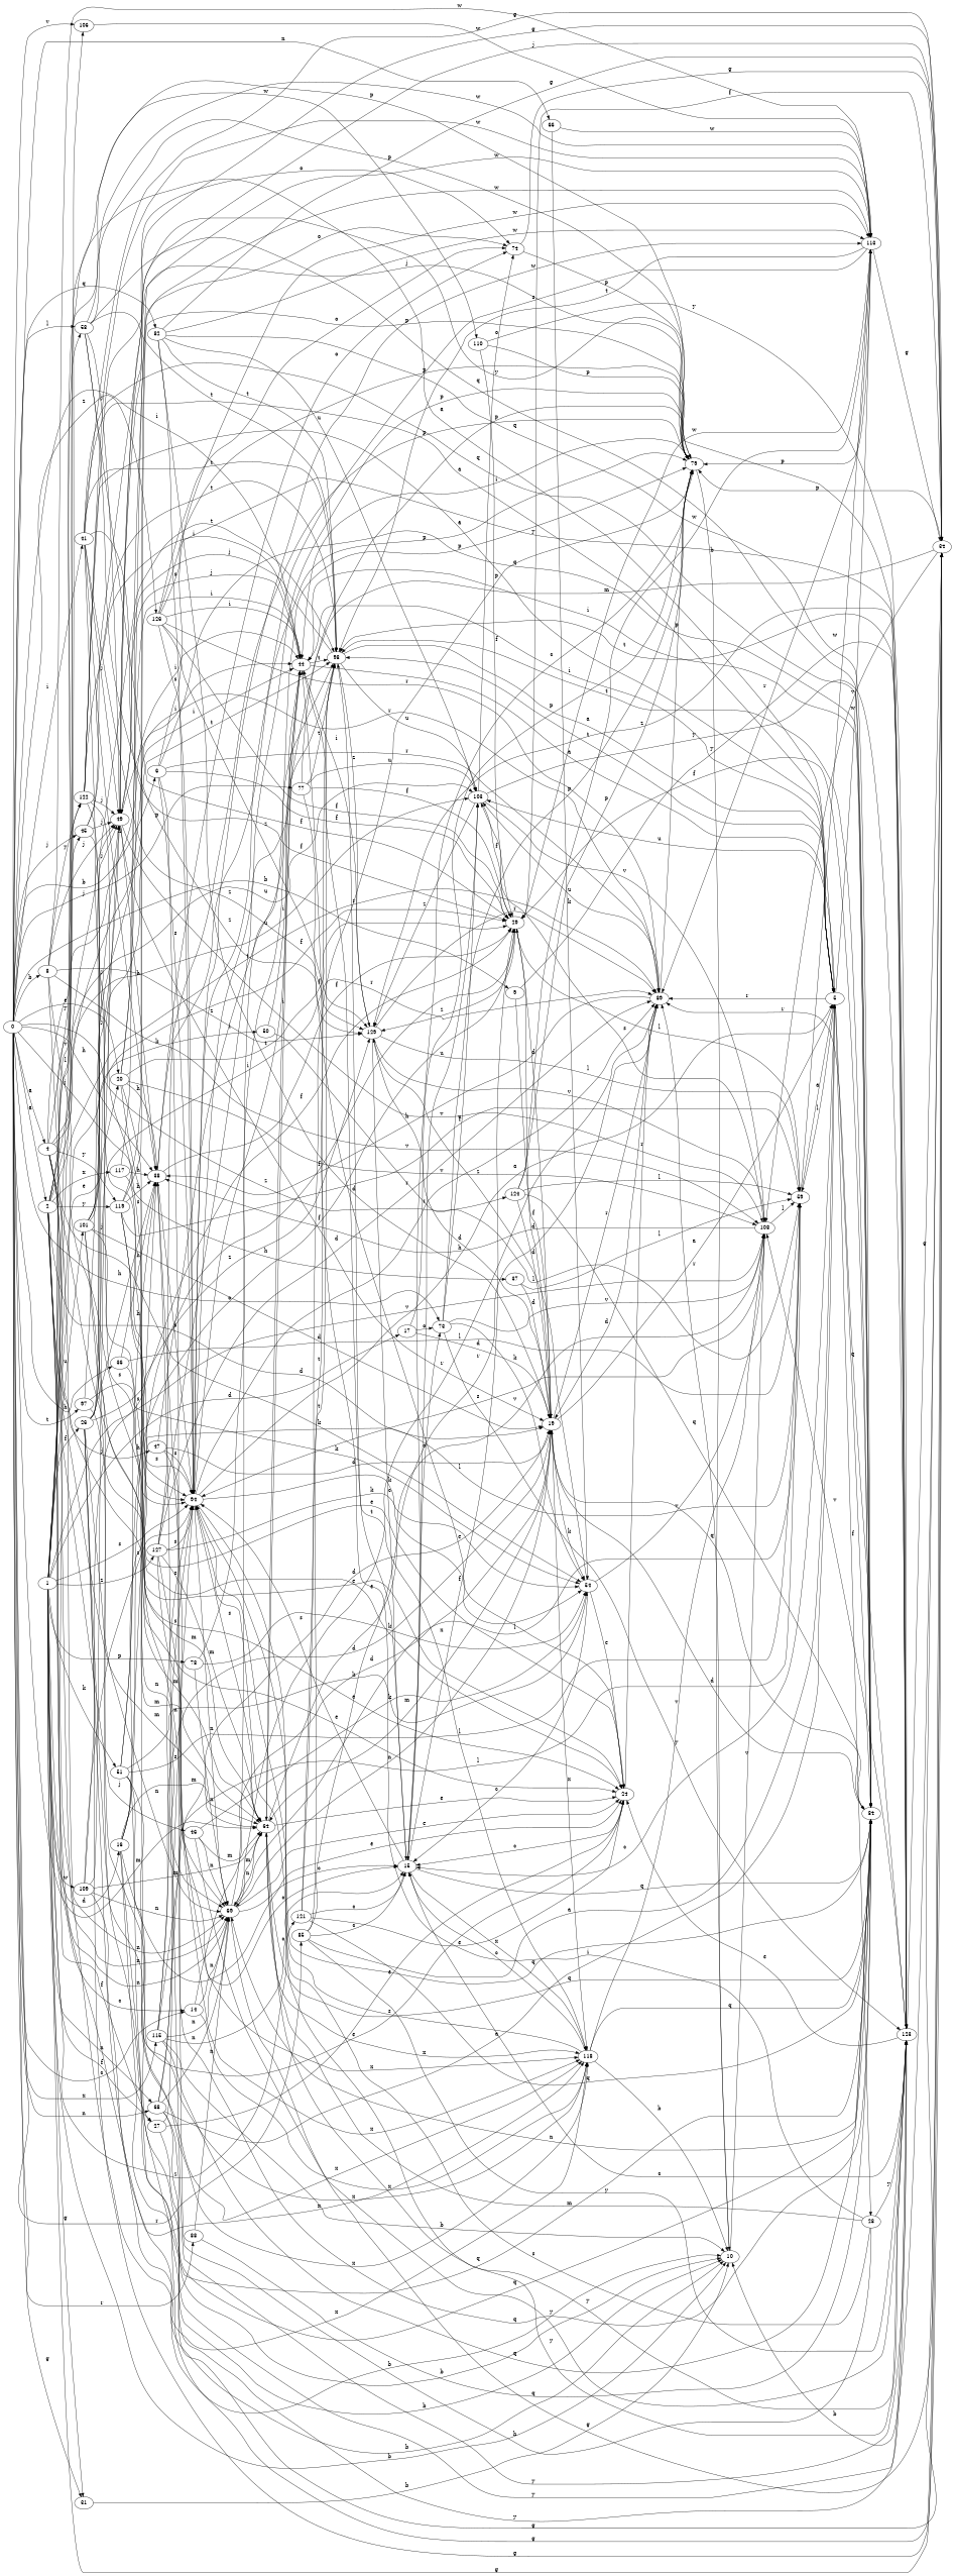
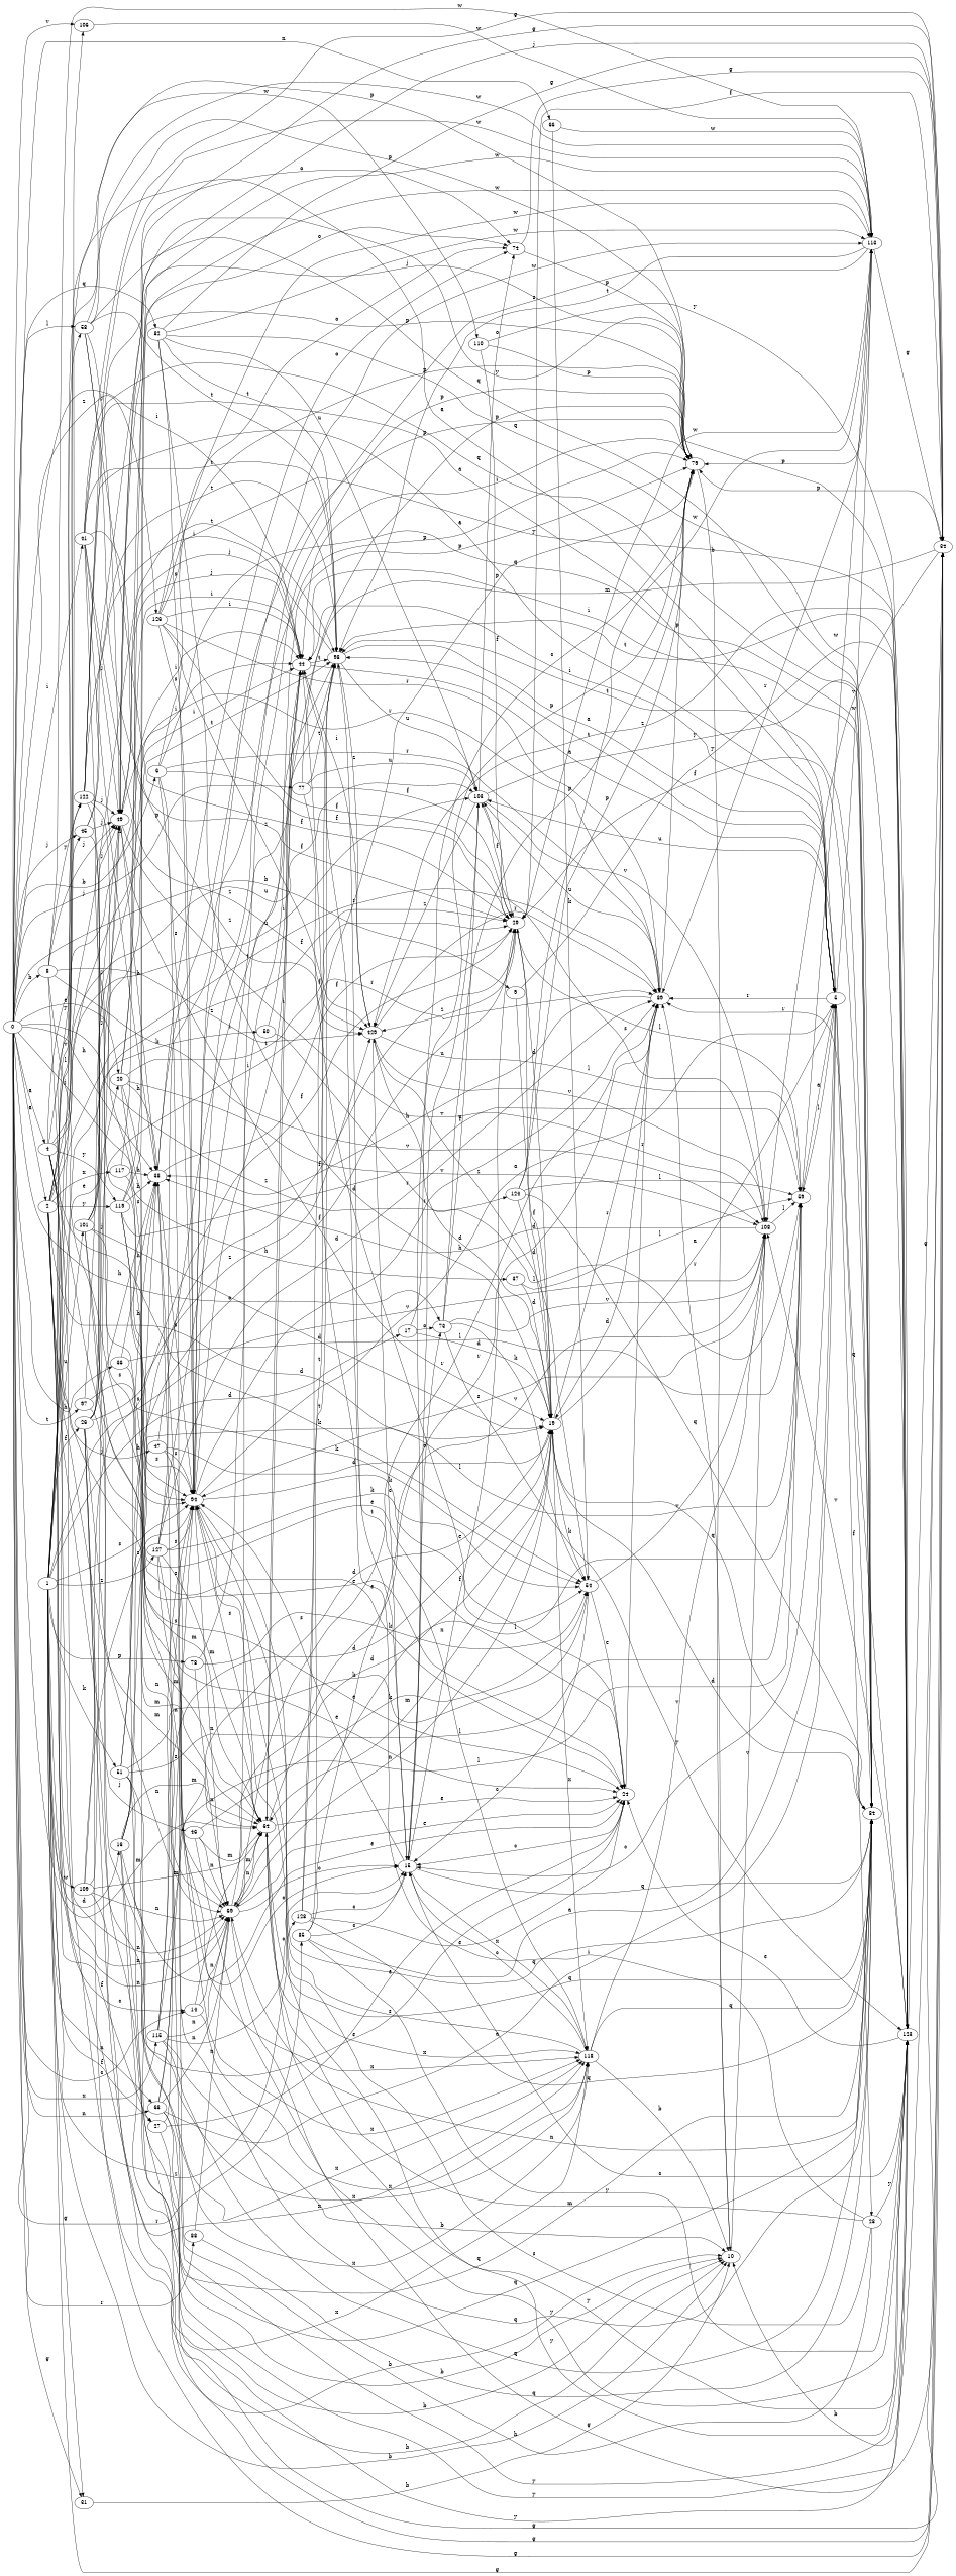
  strict digraph {
    rankdir=LR
    0
    2
    4
    6
    8
    9
    14
    20
    31
    36
    37
    38
    41
    44
    45
    58
    64
    66
    68
    73
    77
    82
    85
    88
    97
    106
    115
    124
    126
    27
    19
    46
    47
    49
    69
    89
    103
    110
    117
    118
    119
    10
    5
    24
    54
    122
    94
    29
    84
    113
    108
-   129
+   129 [label=429]
    123
    59
    79
    74
    34
    98
    15
    1
    16
    17
    26
    50
    51
    78
    101
    109
    127
-   128 [label=121]
+   128
    28
    0 -> 2 [label=a]
    0 -> 4 [label=a]
    0 -> 6 [label=b]
    0 -> 8 [label=b]
    0 -> 9 [label=b]
    0 -> 14 [label=c]
    0 -> 20 [label=e]
    0 -> 31 [label=g]
    0 -> 36 [label=h]
    0 -> 37 [label=h]
    0 -> 38 [label=h]
    0 -> 41 [label=i]
    0 -> 44 [label=i]
    0 -> 45 [label=j]
    0 -> 58 [label=l]
    0 -> 64 [label=m]
    0 -> 66 [label=n]
    0 -> 68 [label=n]
    0 -> 73 [label=o]
    0 -> 77 [label=p]
    0 -> 82 [label=q]
    0 -> 85 [label=r]
    0 -> 88 [label=r]
    0 -> 97 [label=t]
    0 -> 106 [label=v]
    0 -> 115 [label=x]
    0 -> 124 [label=z]
    0 -> 126 [label=z]
    2 -> 58 [label=l]
    2 -> 64 [label=m]
    2 -> 27 [label=f]
    2 -> 19 [label=d]
    2 -> 46 [label=j]
    2 -> 47 [label=j]
    2 -> 49 [label=j]
    2 -> 69 [label=n]
    2 -> 89 [label=r]
    2 -> 103 [label=u]
    2 -> 110 [label=w]
    2 -> 117 [label=x]
    2 -> 118 [label=x]
    2 -> 119 [label=y]
    4 -> 44 [label=i]
    4 -> 64 [label=m]
    4 -> 69 [label=n]
    4 -> 103 [label=u]
    4 -> 119 [label=y]
    4 -> 10 [label=b]
    4 -> 5 [label=a]
    4 -> 24 [label=e]
    4 -> 54 [label=k]
    4 -> 122 [label=y]
    6 -> 89 [label=r]
    6 -> 118 [label=x]
    6 -> 94 [label=s]
    6 -> 29 [label=f]
    6 -> 84 [label=q]
    6 -> 113 [label=w]
    8 -> 49 [label=j]
    8 -> 69 [label=n]
    8 -> 122 [label=y]
    8 -> 94 [label=s]
    8 -> 113 [label=w]
    8 -> 108 [label=v]
    8 -> 129 [label=z]
    9 -> 19 [label=d]
    9 -> 123 [label=y]
    14 -> 19 [label=d]
    14 -> 69 [label=n]
    14 -> 118 [label=x]
    20 -> 38 [label=h]
    20 -> 44 [label=i]
    20 -> 24 [label=e]
    20 -> 94 [label=s]
    20 -> 29 [label=f]
    20 -> 113 [label=w]
    20 -> 108 [label=v]
    31 -> 10 [label=b]
    36 -> 38 [label=h]
    36 -> 118 [label=x]
    36 -> 59 [label=l]
    37 -> 19 [label=d]
    37 -> 59 [label=l]
    38 -> 94 [label=s]
    38 -> 29 [label=f]
    38 -> 123 [label=y]
    38 -> 79 [label=p]
    38 -> 74 [label=o]
    41 -> 38 [label=h]
    41 -> 49 [label=j]
    41 -> 5 [label=a]
    41 -> 24 [label=e]
    41 -> 29 [label=f]
    41 -> 84 [label=q]
    41 -> 129 [label=z]
    41 -> 34 [label=g]
    41 -> 98 [label=t]
    44 -> 49 [label=j]
    44 -> 118 [label=x]
    44 -> 5 [label=a]
    44 -> 98 [label=t]
    45 -> 49 [label=j]
    45 -> 24 [label=e]
    45 -> 123 [label=y]
    45 -> 98 [label=t]
    58 -> 49 [label=j]
    58 -> 29 [label=f]
    58 -> 84 [label=q]
    58 -> 113 [label=w]
    58 -> 129 [label=z]
    58 -> 79 [label=p]
    58 -> 98 [label=t]
    64 -> 44 [label=i]
    64 -> 69 [label=n]
    64 -> 118 [label=x]
    64 -> 24 [label=e]
    64 -> 94 [label=s]
    64 -> 84 [label=q]
    64 -> 108 [label=v]
    64 -> 123 [label=y]
    66 -> 54 [label=k]
    66 -> 113 [label=w]
    68 -> 19 [label=d]
    68 -> 69 [label=n]
    68 -> 10 [label=b]
    68 -> 5 [label=a]
    68 -> 94 [label=s]
    68 -> 84 [label=q]
    73 -> 103 [label=u]
    73 -> 54 [label=k]
    73 -> 108 [label=v]
    73 -> 123 [label=y]
    73 -> 79 [label=p]
    77 -> 103 [label=u]
    77 -> 24 [label=e]
    77 -> 29 [label=f]
    77 -> 79 [label=p]
    77 -> 98 [label=t]
    82 -> 19 [label=d]
    82 -> 103 [label=u]
    82 -> 94 [label=s]
    82 -> 84 [label=q]
    82 -> 113 [label=w]
    82 -> 34 [label=g]
    82 -> 98 [label=t]
    85 -> 89 [label=r]
    85 -> 5 [label=a]
    85 -> 123 [label=y]
    85 -> 98 [label=t]
    85 -> 15 [label=c]
    88 -> 69 [label=n]
    88 -> 84 [label=q]
    97 -> 64 [label=m]
    97 -> 49 [label=j]
    97 -> 54 [label=k]
    106 -> 113 [label=w]
    115 -> 19 [label=d]
    115 -> 69 [label=n]
    115 -> 10 [label=b]
    115 -> 94 [label=s]
    115 -> 84 [label=q]
    115 -> 59 [label=l]
    115 -> 15 [label=c]
    124 -> 19 [label=d]
    124 -> 84 [label=q]
    124 -> 113 [label=w]
    124 -> 59 [label=l]
    124 -> 79 [label=p]
    126 -> 44 [label=i]
    126 -> 89 [label=r]
    126 -> 94 [label=s]
    126 -> 29 [label=f]
    126 -> 129 [label=z]
    126 -> 123 [label=y]
    126 -> 79 [label=p]
    126 -> 74 [label=o]
    27 -> 24 [label=e]
    27 -> 94 [label=s]
    27 -> 123 [label=y]
    19 -> 64 [label=m]
    19 -> 69 [label=n]
    19 -> 89 [label=r]
    19 -> 118 [label=x]
    19 -> 5 [label=a]
    19 -> 54 [label=k]
    19 -> 29 [label=f]
    19 -> 84 [label=q]
    46 -> 64 [label=m]
    46 -> 69 [label=n]
    46 -> 54 [label=k]
    46 -> 123 [label=y]
    47 -> 19 [label=d]
    47 -> 118 [label=x]
    47 -> 94 [label=s]
    47 -> 98 [label=t]
    49 -> 38 [label=h]
    49 -> 19 [label=d]
    49 -> 89 [label=r]
    49 -> 108 [label=v]
    49 -> 34 [label=g]
    69 -> 64 [label=m]
    69 -> 89 [label=r]
    69 -> 24 [label=e]
    69 -> 59 [label=l]
    69 -> 79 [label=p]
    69 -> 34 [label=g]
    69 -> 15 [label=c]
    89 -> 38 [label=h]
    89 -> 19 [label=d]
    89 -> 103 [label=u]
    89 -> 79 [label=p]
    103 -> 29 [label=f]
    103 -> 108 [label=v]
    103 -> 129 [label=z]
    103 -> 123 [label=y]
    103 -> 74 [label=o]
    110 -> 29 [label=f]
    110 -> 123 [label=y]
    110 -> 79 [label=p]
    117 -> 38 [label=h]
    117 -> 24 [label=e]
    117 -> 74 [label=o]
    118 -> 10 [label=b]
    118 -> 94 [label=s]
    118 -> 84 [label=q]
    118 -> 108 [label=v]
    118 -> 15 [label=c]
    119 -> 38 [label=h]
    119 -> 64 [label=m]
    119 -> 69 [label=n]
    119 -> 113 [label=w]
    119 -> 59 [label=l]
    119 -> 79 [label=p]
    10 -> 89 [label=r]
    10 -> 108 [label=v]
    5 -> 44 [label=i]
    5 -> 89 [label=r]
    5 -> 103 [label=u]
    5 -> 84 [label=q]
    5 -> 113 [label=w]
    5 -> 59 [label=l]
    5 -> 98 [label=t]
    5 -> 15 [label=c]
    5 -> 28 [label=f]
    24 -> 89 [label=r]
    24 -> 15 [label=c]
    54 -> 24 [label=e]
    54 -> 108 [label=v]
    54 -> 129 [label=z]
    54 -> 15 [label=c]
    122 -> 44 [label=i]
    122 -> 49 [label=j]
    122 -> 118 [label=x]
    122 -> 5 [label=a]
    122 -> 94 [label=s]
    122 -> 113 [label=w]
    122 -> 74 [label=o]
    94 -> 69 [label=n]
    94 -> 89 [label=r]
    94 -> 5 [label=a]
    94 -> 54 [label=k]
    94 -> 84 [label=q]
    94 -> 113 [label=w]
    94 -> 123 [label=y]
    94 -> 79 [label=p]
    94 -> 98 [label=t]
    29 -> 19 [label=d]
    29 -> 113 [label=w]
    29 -> 129 [label=z]
    29 -> 59 [label=l]
    84 -> 44 [label=i]
    84 -> 19 [label=d]
    84 -> 69 [label=n]
    84 -> 29 [label=f]
    84 -> 98 [label=t]
    113 -> 89 [label=r]
    113 -> 94 [label=s]
    113 -> 79 [label=p]
    113 -> 34 [label=g]
    113 -> 98 [label=t]
    108 -> 38 [label=h]
    108 -> 103 [label=s]
    108 -> 94 [label=s]
    108 -> 59 [label=l]
    129 -> 44 [label=i]
    129 -> 19 [label=d]
    129 -> 89 [label=r]
    129 -> 108 [label=v]
    129 -> 59 [label=l]
    129 -> 15 [label=c]
    123 -> 89 [label=r]
    123 -> 24 [label=e]
    123 -> 108 [label=v]
    123 -> 129 [label=z]
    123 -> 34 [label=g]
    123 -> 98 [label=t]
    123 -> 15 [label=c]
    59 -> 5 [label=a]
    59 -> 113 [label=w]
    79 -> 44 [label=i]
    79 -> 49 [label=j]
    79 -> 10 [label=b]
    79 -> 15 [label=c]
    74 -> 79 [label=p]
    74 -> 34 [label=g]
    34 -> 64 [label=m]
    34 -> 49 [label=j]
    34 -> 10 [label=b]
    34 -> 29 [label=f]
    34 -> 108 [label=v]
    34 -> 79 [label=p]
    98 -> 49 [label=j]
    98 -> 103 [label=u]
    98 -> 5 [label=a]
    98 -> 129 [label=z]
    15 -> 73 [label=o]
    15 -> 103 [label=u]
    15 -> 118 [label=x]
    15 -> 94 [label=s]
    15 -> 29 [label=f]
    15 -> 84 [label=q]
    15 -> 98 [label=t]
    1 -> 14 [label=c]
    1 -> 20 [label=e]
    1 -> 31 [label=g]
    1 -> 44 [label=i]
    1 -> 45 [label=j]
    1 -> 68 [label=n]
    1 -> 106 [label=v]
    1 -> 27 [label=f]
    1 -> 10 [label=b]
    1 -> 94 [label=s]
    1 -> 108 [label=v]
    1 -> 79 [label=p]
    1 -> 34 [label=g]
    1 -> 16 [label=d]
    1 -> 17 [label=d]
    1 -> 26 [label=f]
    1 -> 50 [label=k]
    1 -> 51 [label=k]
    1 -> 78 [label=p]
    1 -> 101 [label=u]
    1 -> 109 [label=w]
    1 -> 127 [label=z]
    1 -> 128 [label=z]
    16 -> 38 [label=h]
    16 -> 64 [label=m]
    16 -> 24 [label=e]
    16 -> 29 [label=f]
    16 -> 123 [label=y]
    16 -> 59 [label=l]
    16 -> 34 [label=g]
    17 -> 73 [label=o]
    17 -> 19 [label=d]
    17 -> 79 [label=p]
    26 -> 38 [label=h]
    26 -> 49 [label=j]
    26 -> 69 [label=n]
    26 -> 89 [label=r]
    26 -> 10 [label=b]
    26 -> 24 [label=e]
    26 -> 129 [label=z]
    26 -> 34 [label=g]
    26 -> 98 [label=t]
    50 -> 44 [label=i]
    50 -> 59 [label=l]
    51 -> 38 [label=h]
    51 -> 118 [label=x]
    51 -> 10 [label=b]
    51 -> 54 [label=k]
    51 -> 29 [label=f]
    51 -> 59 [label=l]
    51 -> 34 [label=g]
    78 -> 44 [label=i]
    78 -> 69 [label=n]
    78 -> 54 [label=k]
    101 -> 44 [label=i]
    101 -> 19 [label=d]
    101 -> 49 [label=j]
    101 -> 69 [label=n]
    101 -> 94 [label=s]
    101 -> 29 [label=f]
    101 -> 84 [label=q]
    101 -> 98 [label=t]
    109 -> 64 [label=m]
    109 -> 49 [label=j]
    109 -> 69 [label=n]
    109 -> 118 [label=x]
    109 -> 94 [label=s]
    109 -> 29 [label=f]
    127 -> 44 [label=i]
    127 -> 64 [label=m]
    127 -> 89 [label=r]
    127 -> 54 [label=k]
    127 -> 94 [label=s]
    127 -> 84 [label=q]
    127 -> 79 [label=p]
    127 -> 15 [label=c]
    128 -> 24 [label=e]
    128 -> 84 [label=q]
    128 -> 79 [label=p]
    128 -> 98 [label=t]
    128 -> 15 [label=c]
    28 -> 38 [label=h]
    28 -> 44 [label=i]
    28 -> 64 [label=m]
    28 -> 94 [label=s]
    28 -> 123 [label=y]
  }
